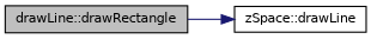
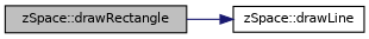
  digraph {
    rankdir=LR
    node [color=black fontname=Helvetica fontsize=10 shape=record style=filled]
-   n1 [fillcolor=grey75 fontcolor=black height=0.2 label="drawLine::drawRectangle" width=0.4]
+   n1 [fillcolor=grey75 fontcolor=black height=0.2 label="zSpace::drawRectangle" width=0.4]
    n2 [fillcolor=white height=0.2 label="zSpace::drawLine" width=0.4]
    n1 -> n2 [color=midnightblue fontname=Helvetica fontsize=10 labelfontname=Helvetica labelfontsize=10 style=solid]
  }
